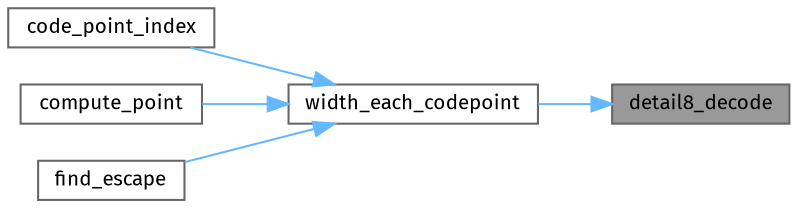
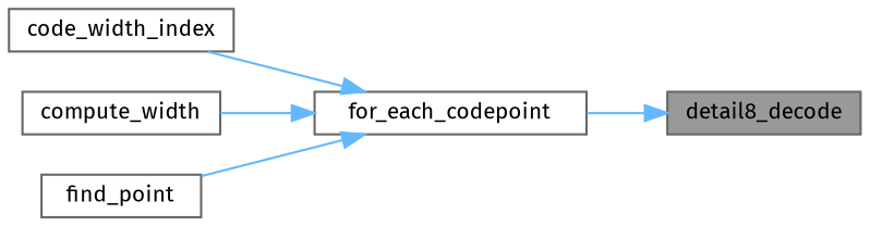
  digraph {
    fontname="Fira Sans"
    rankdir=RL
    node [color=grey40 fillcolor=white fontname="Fira Sans" fontsize=10 shape=box style=filled]
    edge [color=steelblue1 dir=back fontname="Fira Sans" fontsize=10 labelfontname=Helvetica labelfontsize=10 style=solid]
    n1 [color=gray40 fillcolor=grey60 fontcolor=black height=0.2 label=detail8_decode width=0.4]
-   n2 [height=0.2 label=width_each_codepoint width=0.4]
-   n3 [height=0.2 label=code_point_index width=0.4]
-   n4 [height=0.2 label=compute_point width=0.4]
-   n5 [height=0.2 label=find_escape width=0.4]
+   n2 [height=0.2 label=for_each_codepoint width=0.4]
+   n3 [height=0.2 label=code_width_index width=0.4]
+   n4 [height=0.2 label=compute_width width=0.4]
+   n5 [height=0.2 label=find_point width=0.4]
    n1 -> n2
    n2 -> n3
    n2 -> n4
    n2 -> n5
  }
